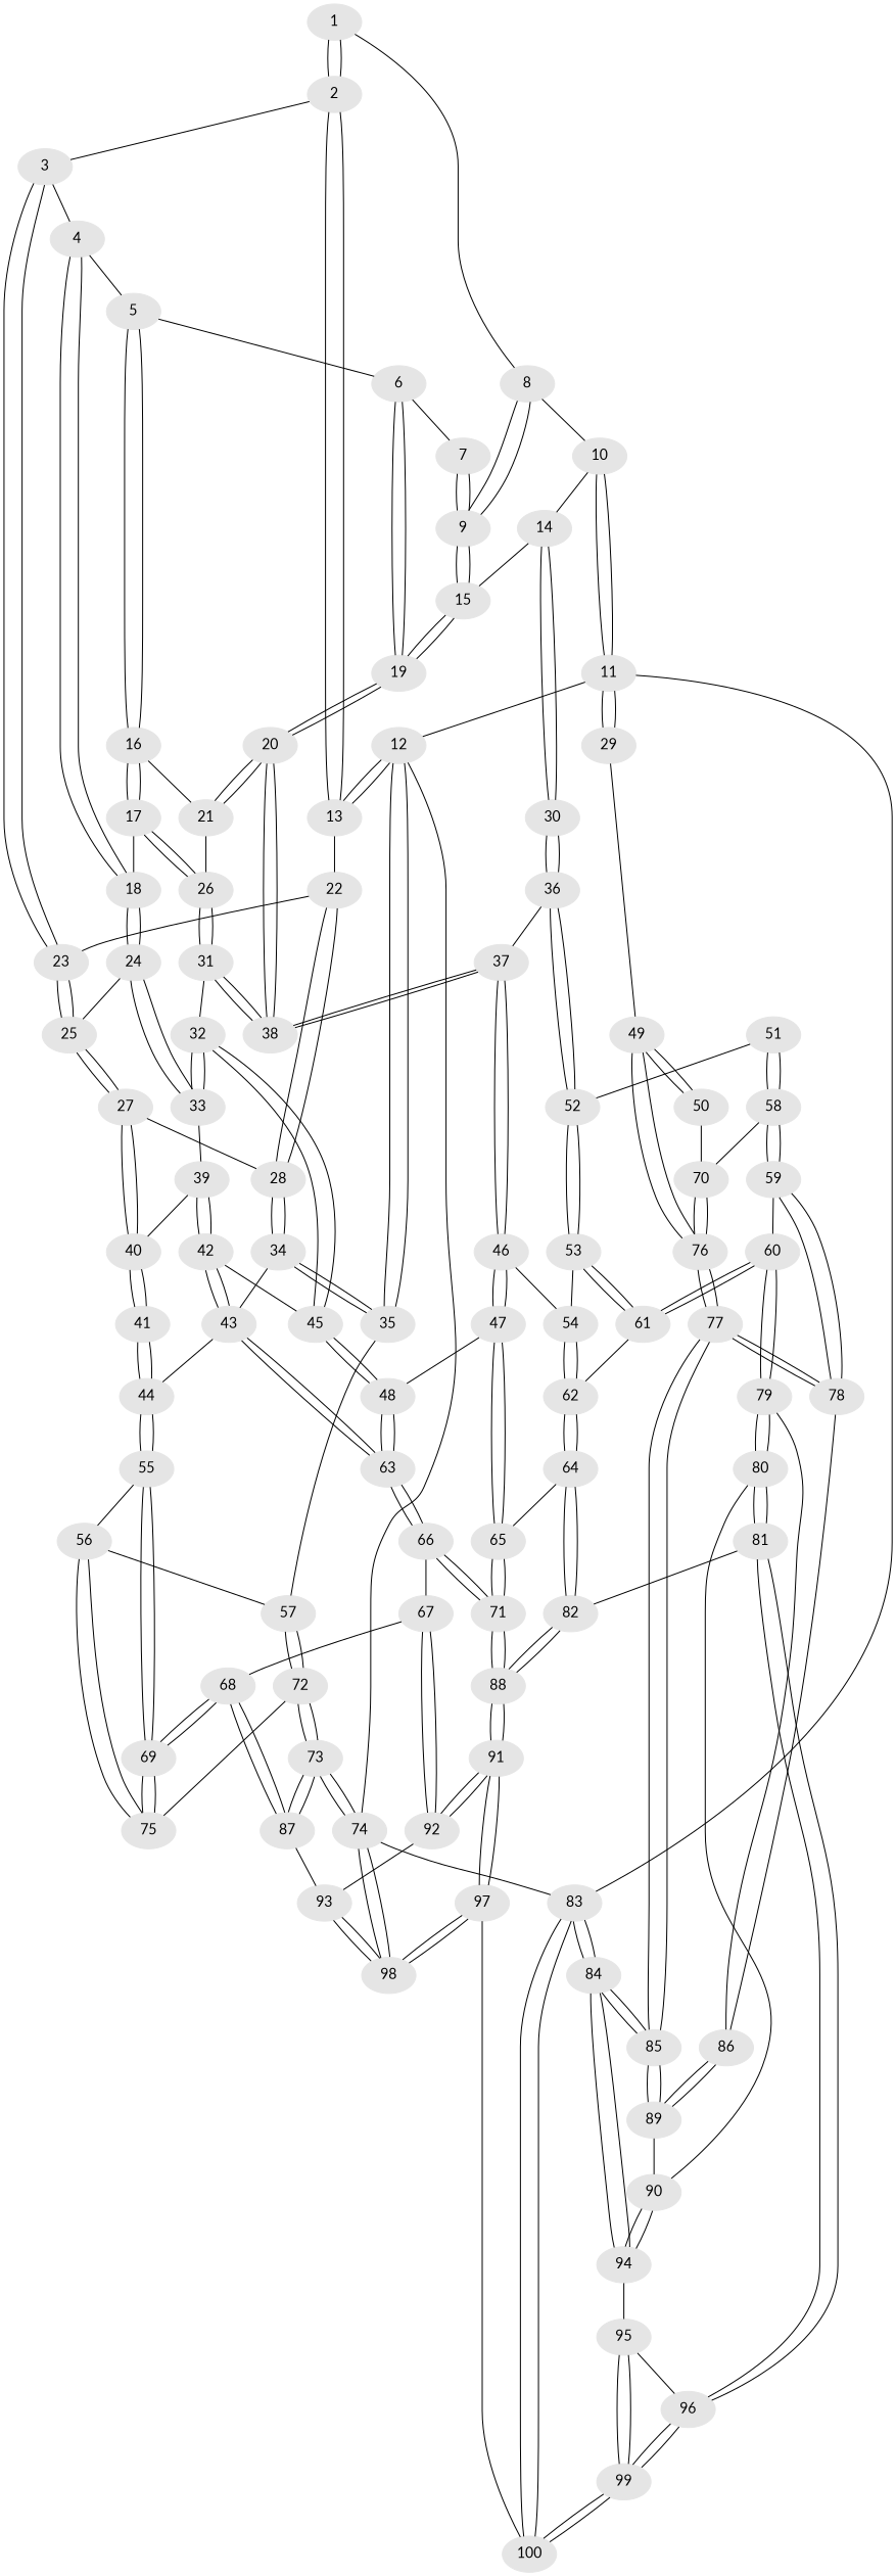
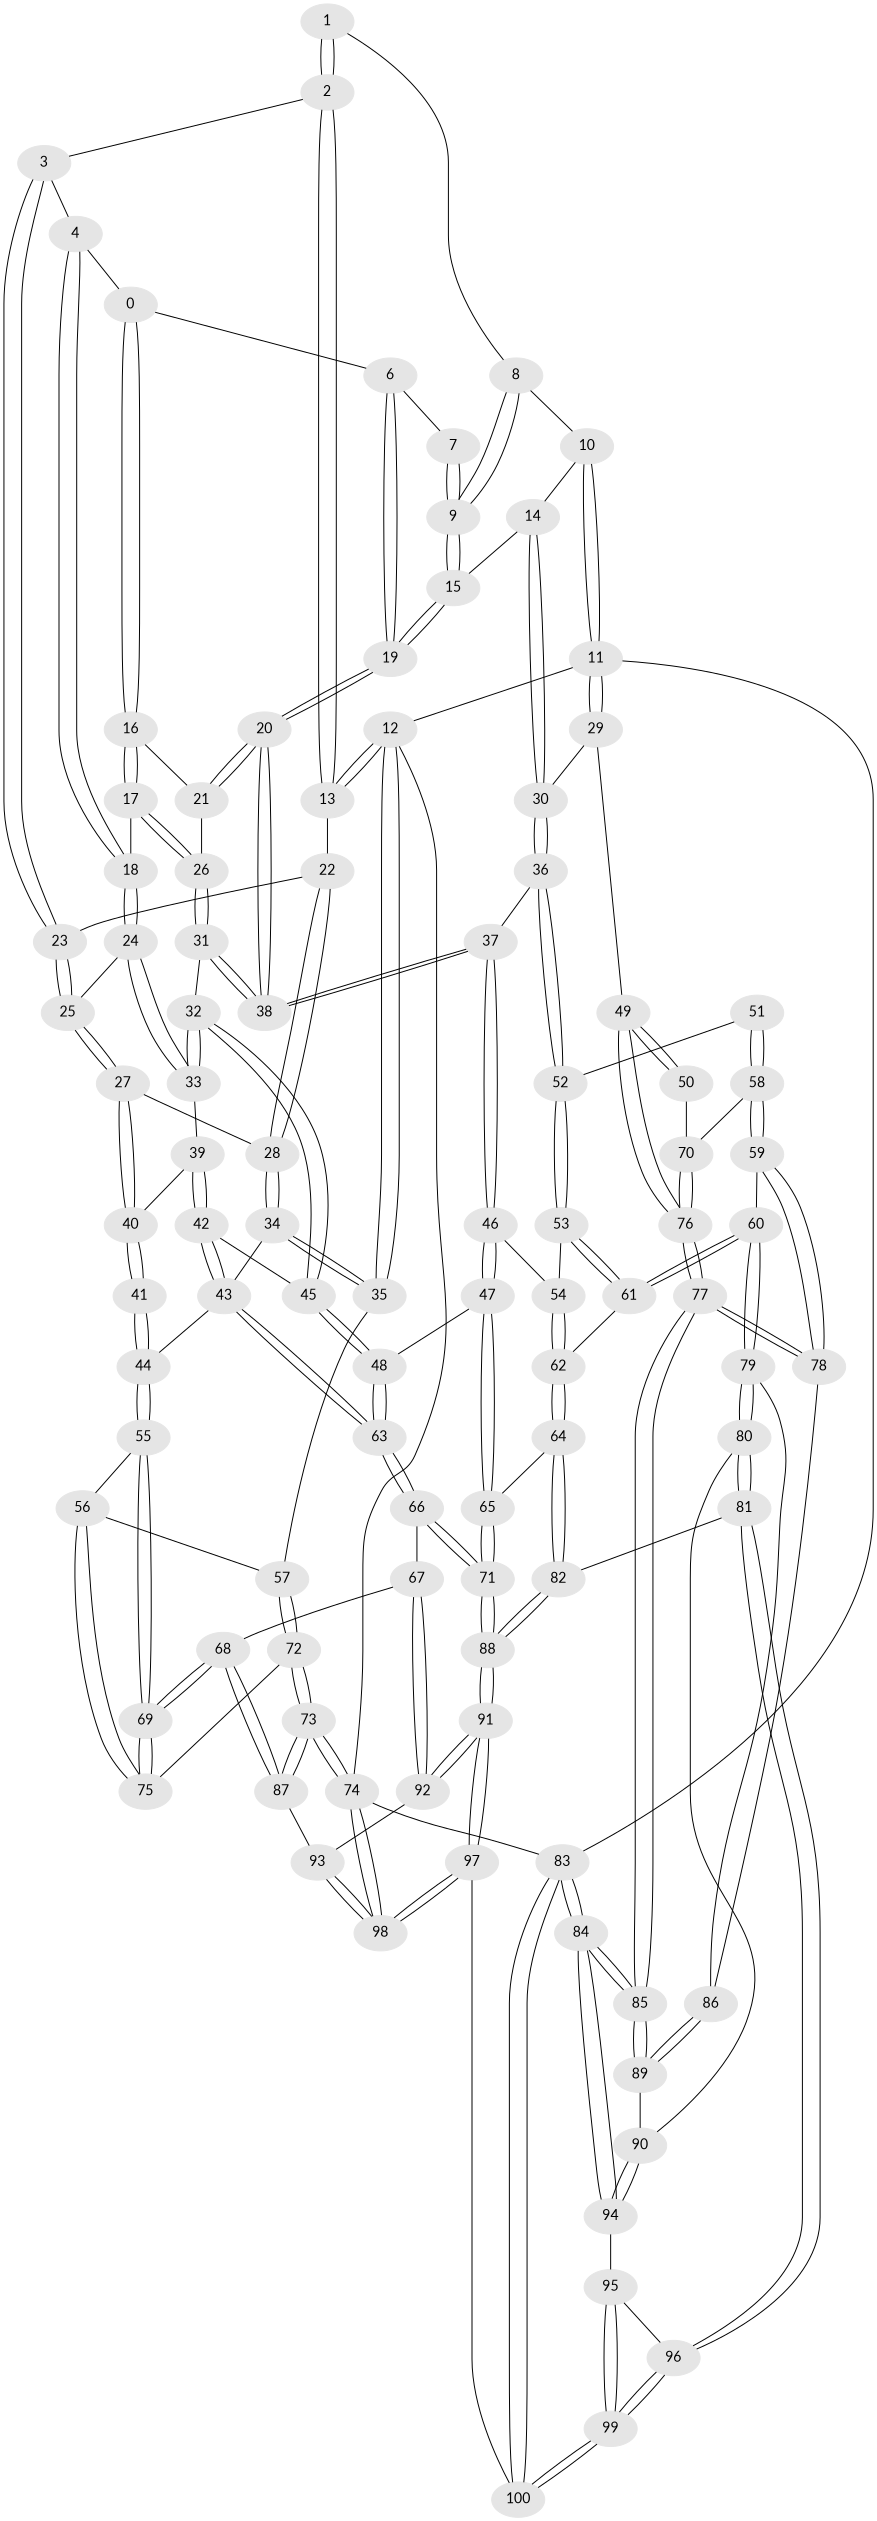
  graph {
    fontname=Lato
    node [color=gray90 fontname=Lato style=filled]
    edge [fontname=Lato]
    1
    2
    8
    3
    13
    9
    10
    4
    23
    22
-   5
+   5 [label=0]
    18
    25
    6
    16
    24
    7
    19
    17
    21
    20
    15
    11
    14
    12
    29
    83
    30
    35
    74
    49
    84
    100
    57
    98
    28
    36
    26
    31
    33
    38
    34
    27
    39
    40
    32
    41
    43
    50
    76
    37
    52
    45
    48
    42
    44
    72
    46
    53
    47
    54
    55
    63
    66
    56
    69
    65
    62
    71
    70
    77
    51
    58
    59
    61
    64
    75
    73
    60
    78
    79
    86
    80
    82
    67
    88
    68
    92
    87
    93
    91
    85
    89
    81
    90
    96
    94
    99
    95
    97
    1 -- 2
    1 -- 2
    1 -- 8
    2 -- 3
    2 -- 13
    2 -- 13
    8 -- 9
    8 -- 9
    8 -- 10
    3 -- 4
    3 -- 23
    3 -- 23
    13 -- 22
    9 -- 15
    9 -- 15
    10 -- 11
    10 -- 11
    10 -- 14
    4 -- 5
    4 -- 18
    4 -- 18
    23 -- 25
    23 -- 25
    22 -- 23
    22 -- 28
    22 -- 28
    5 -- 6
    5 -- 16
    5 -- 16
    18 -- 24
    18 -- 24
    25 -- 27
    25 -- 27
    6 -- 7
    6 -- 19
    6 -- 19
    16 -- 17
    16 -- 17
    16 -- 21
    24 -- 25
    24 -- 33
    24 -- 33
    7 -- 9
    7 -- 9
    19 -- 20
    19 -- 20
    17 -- 18
    17 -- 26
    17 -- 26
    21 -- 26
    20 -- 21
    20 -- 21
    20 -- 38
    20 -- 38
    15 -- 19
    15 -- 19
    11 -- 12
    11 -- 29
    11 -- 29
    11 -- 83
    14 -- 15
    14 -- 30
    14 -- 30
    12 -- 13
    12 -- 13
    12 -- 35
    12 -- 35
    12 -- 74
+   29 -- 30
    29 -- 49
    83 -- 84
    83 -- 84
    83 -- 100
    83 -- 100
    30 -- 36
    30 -- 36
    35 -- 57
    74 -- 83
    74 -- 98
    74 -- 98
    49 -- 50
    49 -- 50
    49 -- 76
    49 -- 76
    84 -- 85
    84 -- 85
    84 -- 94
    84 -- 94
    57 -- 72
    57 -- 72
    28 -- 34
    28 -- 34
    36 -- 37
    36 -- 52
    36 -- 52
    26 -- 31
    26 -- 31
    31 -- 38
    31 -- 38
    31 -- 32
    33 -- 39
    34 -- 35
    34 -- 35
    34 -- 43
    27 -- 28
    27 -- 40
    27 -- 40
    39 -- 40
    39 -- 42
    39 -- 42
    40 -- 41
    40 -- 41
    32 -- 33
    32 -- 33
    32 -- 45
    32 -- 45
    41 -- 44
    41 -- 44
    43 -- 44
    43 -- 63
    43 -- 63
    50 -- 70
    76 -- 77
    76 -- 77
    37 -- 38
    37 -- 38
    37 -- 46
    37 -- 46
    52 -- 53
    52 -- 53
    45 -- 48
    45 -- 48
    48 -- 63
    48 -- 63
    42 -- 43
    42 -- 43
    42 -- 45
    44 -- 55
    44 -- 55
    72 -- 75
    72 -- 73
    72 -- 73
    46 -- 47
    46 -- 47
    46 -- 54
    53 -- 54
    53 -- 61
    53 -- 61
    47 -- 48
    47 -- 65
    47 -- 65
    54 -- 62
    54 -- 62
    55 -- 56
    55 -- 69
    55 -- 69
    63 -- 66
    63 -- 66
    66 -- 71
    66 -- 71
    66 -- 67
    56 -- 57
    56 -- 75
    56 -- 75
    69 -- 75
    69 -- 75
    65 -- 71
    65 -- 71
    62 -- 64
    62 -- 64
    71 -- 88
    71 -- 88
    70 -- 76
    70 -- 76
    77 -- 78
    77 -- 78
    77 -- 85
    77 -- 85
    51 -- 52
    51 -- 58
    51 -- 58
    58 -- 70
    58 -- 59
    58 -- 59
    59 -- 60
    59 -- 78
    59 -- 78
    61 -- 62
    64 -- 65
    64 -- 82
    64 -- 82
    73 -- 74
    73 -- 74
    73 -- 87
    73 -- 87
    60 -- 61
    60 -- 61
    60 -- 79
    60 -- 79
    78 -- 86
    79 -- 86
    79 -- 80
    79 -- 80
    86 -- 89
    86 -- 89
    80 -- 81
    80 -- 81
    80 -- 90
    82 -- 88
    82 -- 88
    67 -- 68
    67 -- 92
    67 -- 92
    88 -- 91
    88 -- 91
    68 -- 69
    68 -- 69
    68 -- 87
    68 -- 87
    92 -- 93
    87 -- 93
    93 -- 98
    93 -- 98
    91 -- 92
    91 -- 92
    91 -- 97
    91 -- 97
    85 -- 89
    85 -- 89
    89 -- 90
    81 -- 82
    81 -- 96
    81 -- 96
    90 -- 94
    90 -- 94
    96 -- 99
    96 -- 99
    94 -- 95
    99 -- 100
    99 -- 100
    95 -- 96
    95 -- 99
    95 -- 99
    97 -- 100
    97 -- 98
    97 -- 98
  }
